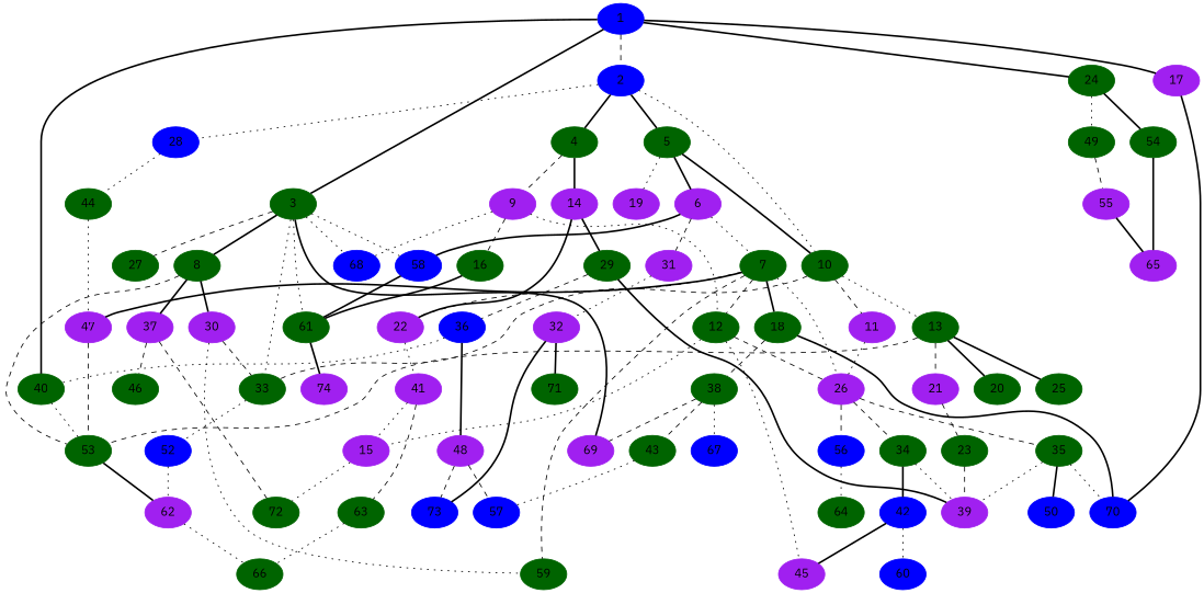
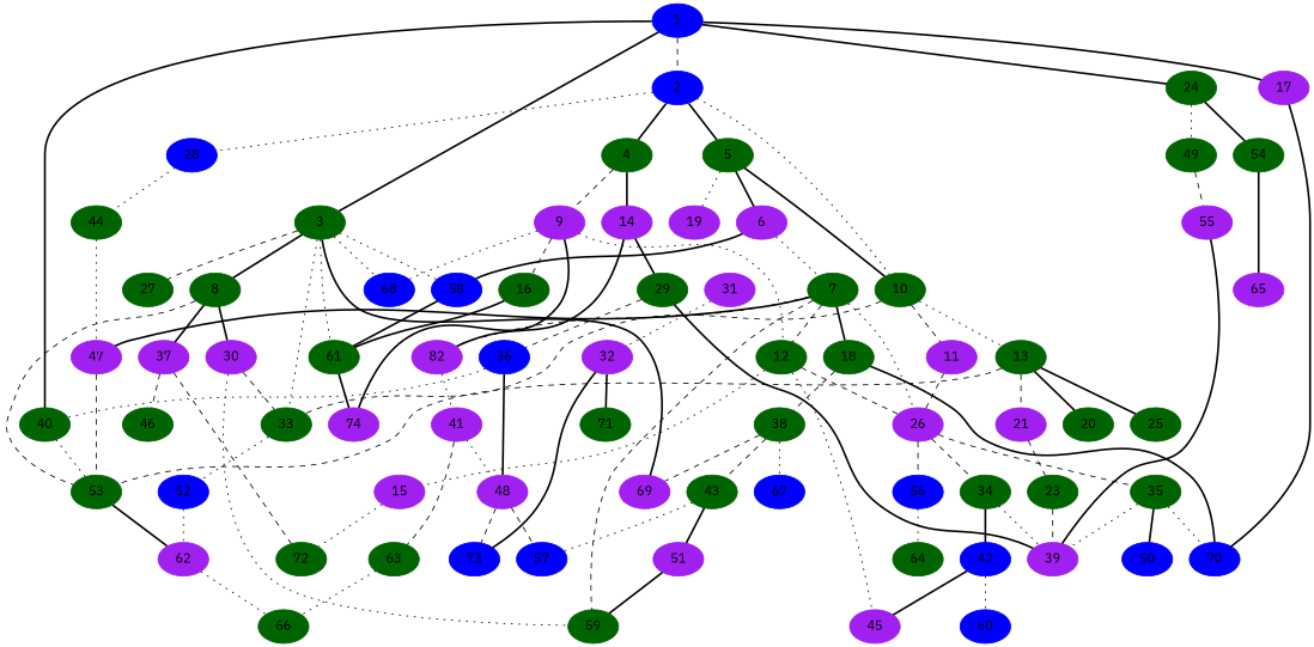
  graph {
    fontname="IBM Plex Sans"
    node [color=darkgreen fontname="IBM Plex Sans" style=filled]
    edge [fontname="IBM Plex Sans" style=bold]
    1 [color=blue]
    2 [color=blue]
    3
    17 [color=purple]
    24
    40
    4
    5
    10
    28 [color=blue]
    8
    27
    33
    58 [color=blue]
    61
    68 [color=blue]
    69 [color=purple]
    70 [color=blue]
    49
    54
    53
    9 [color=purple]
    14 [color=purple]
    6 [color=purple]
    19 [color=purple]
    11 [color=purple]
    13
    44
    30 [color=purple]
    37 [color=purple]
    52 [color=blue]
    74 [color=purple]
    12
    16
-   22 [color=purple]
+   22 [color=purple label=82]
    29
    7
    31 [color=purple]
    18
    26 [color=purple]
    47 [color=purple]
    59
    32 [color=purple]
    15 [color=purple]
    45 [color=purple]
    38
    41 [color=purple]
    34
    35
    56 [color=blue]
    72
    46
    62 [color=purple]
    20
    21 [color=purple]
    25
    23
    39 [color=purple]
    36 [color=blue]
    43
    67 [color=blue]
    48 [color=purple]
    63
    55 [color=purple]
    65 [color=purple]
    42 [color=blue]
    50 [color=blue]
    64
    71
    73 [color=blue]
    60 [color=blue]
    57 [color=blue]
+   51 [color=purple]
    66
    1 -- 2 [style=dashed]
    1 -- 3
    1 -- 17
    1 -- 24
    1 -- 40
    2 -- 4
    2 -- 5
    2 -- 10 [style=dotted]
    2 -- 28 [style=dotted]
    3 -- 8
    3 -- 27 [style=dashed]
    3 -- 33 [style=dotted]
    3 -- 58 [style=dotted]
    3 -- 61 [style=dotted]
    3 -- 68 [style=dotted]
    3 -- 69
    17 -- 70
    24 -- 49 [style=dotted]
    24 -- 54
    40 -- 53 [style=dotted]
    4 -- 9 [style=dashed]
    4 -- 14
    5 -- 10
    5 -- 6
    5 -- 19 [style=dotted]
    10 -- 33 [style=dashed]
    10 -- 11 [style=dashed]
    10 -- 13 [style=dotted]
    28 -- 44 [style=dotted]
    8 -- 53 [style=dashed]
    8 -- 30
    8 -- 37
    33 -- 52 [style=dotted]
    58 -- 61
    61 -- 74
    49 -- 55 [style=dashed]
    54 -- 65
    53 -- 62
    9 -- 68 [style=dotted]
+   9 -- 74
    9 -- 12 [style=dotted]
    9 -- 16 [style=dashed]
    14 -- 22
    14 -- 29
    6 -- 58
    6 -- 7 [style=dotted]
-   6 -- 31 [style=dashed]
-   11 -- 26 [style=dotted]
+   11 -- 26 [style=dashed]
    13 -- 53 [style=dashed]
    13 -- 20
    13 -- 21 [style=dashed]
    13 -- 25
    44 -- 47 [style=dotted]
    30 -- 33 [style=dashed]
    30 -- 59 [style=dotted]
    37 -- 72 [style=dashed]
    37 -- 46 [style=dashed]
    52 -- 62 [style=dotted]
    12 -- 26 [style=dashed]
    12 -- 15 [style=dotted]
    12 -- 45 [style=dotted]
    16 -- 61
    22 -- 41 [style=dotted]
    29 -- 39
    29 -- 36 [style=dashed]
    7 -- 12 [style=dashed]
    7 -- 22 [style=dashed]
    7 -- 18
    7 -- 26 [style=dotted]
    7 -- 47
    7 -- 59 [style=dashed]
    31 -- 32 [style=dotted]
    18 -- 70
    18 -- 38 [style=dashed]
    26 -- 34 [style=dashed]
    26 -- 35 [style=dashed]
    26 -- 56 [style=dashed]
    47 -- 53 [style=dashed]
    32 -- 71
    32 -- 73
    15 -- 72 [style=dotted]
    38 -- 69 [style=dashed]
    38 -- 43 [style=dashed]
    38 -- 67 [style=dotted]
-   41 -- 15 [style=dotted]
+   41 -- 48 [style=dotted]
    41 -- 63 [style=dashed]
    34 -- 39 [style=dotted]
    34 -- 42
    35 -- 70 [style=dotted]
    35 -- 39 [style=dotted]
    35 -- 50
    56 -- 64 [style=dotted]
    62 -- 66 [style=dotted]
    21 -- 23 [style=dashed]
    23 -- 39 [style=dashed]
    36 -- 40 [style=dotted]
    36 -- 48
    43 -- 57 [style=dotted]
+   43 -- 51
    48 -- 73 [style=dashed]
    48 -- 57 [style=dashed]
    63 -- 66 [style=dotted]
-   55 -- 65
+   55 -- 39
    42 -- 45
    42 -- 60 [style=dotted]
+   51 -- 59
  }
